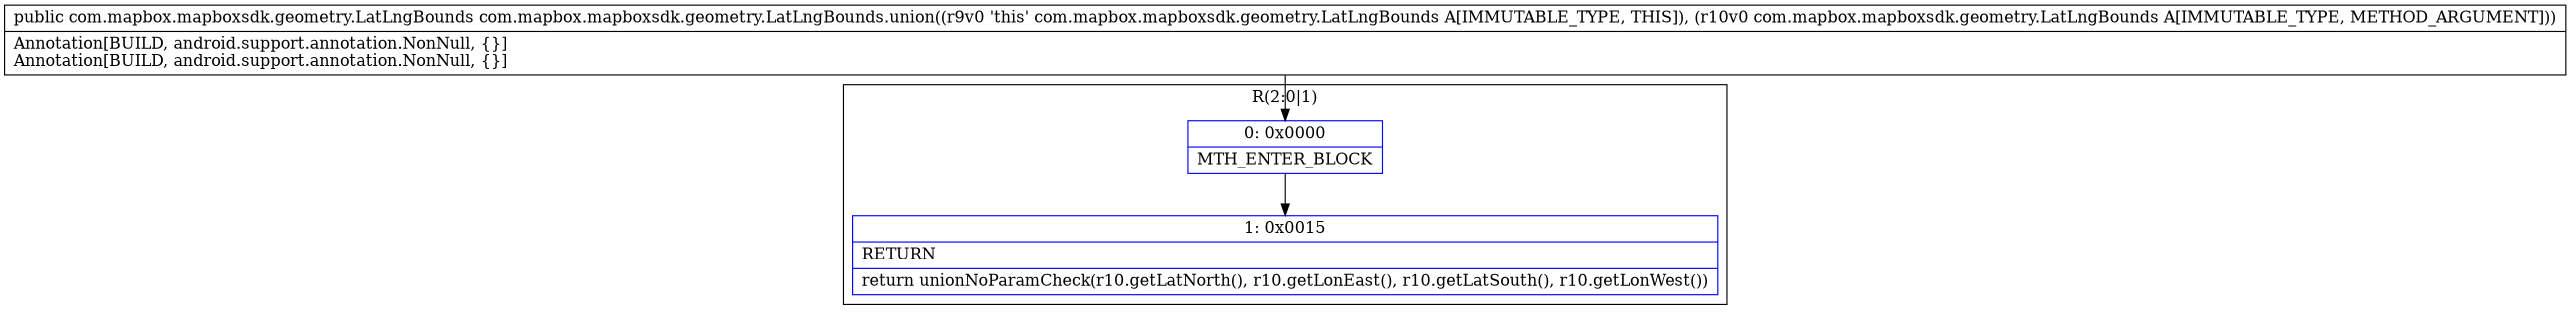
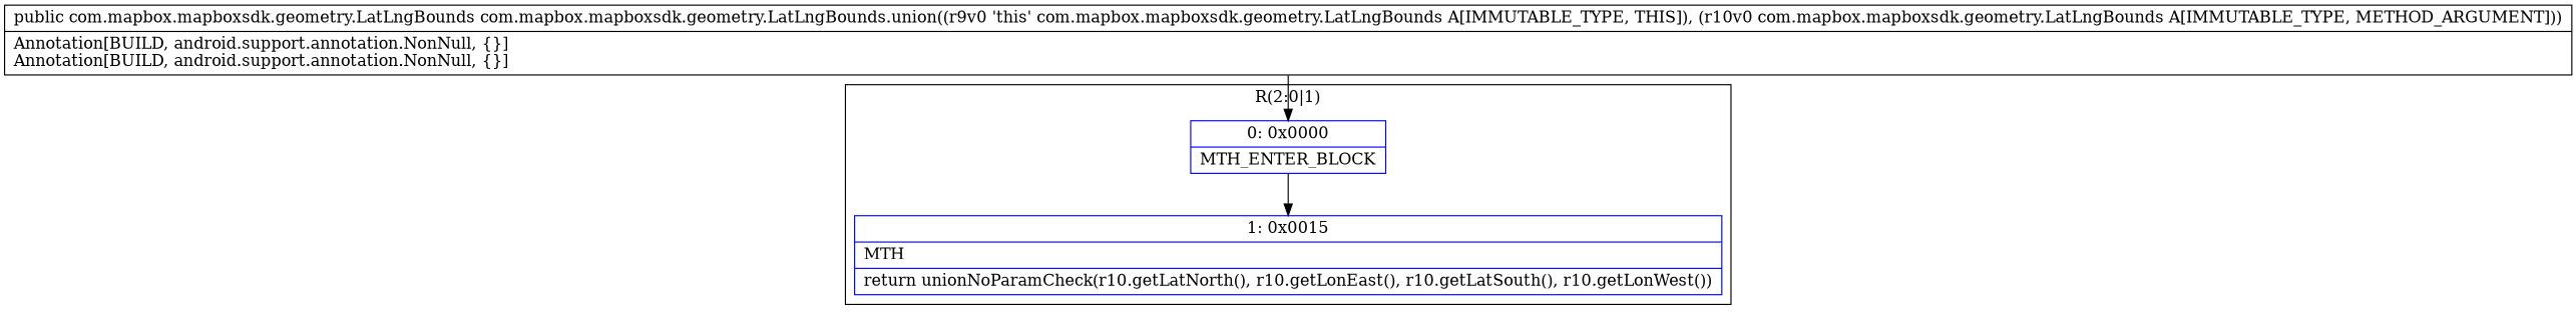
  digraph {
    node [color=blue shape=record]
    n1 [label="{0\:\ 0x0000|MTH_ENTER_BLOCK\l}"]
-   n2 [label="{1\:\ 0x0015|RETURN\l|return unionNoParamCheck(r10.getLatNorth(), r10.getLonEast(), r10.getLatSouth(), r10.getLonWest())\l}"]
+   n2 [label="{1\:\ 0x0015|MTH\l|return unionNoParamCheck(r10.getLatNorth(), r10.getLonEast(), r10.getLatSouth(), r10.getLonWest())\l}"]
    n3 [label="{public com.mapbox.mapboxsdk.geometry.LatLngBounds com.mapbox.mapboxsdk.geometry.LatLngBounds.union((r9v0 'this' com.mapbox.mapboxsdk.geometry.LatLngBounds A[IMMUTABLE_TYPE, THIS]), (r10v0 com.mapbox.mapboxsdk.geometry.LatLngBounds A[IMMUTABLE_TYPE, METHOD_ARGUMENT]))  | Annotation[BUILD, android.support.annotation.NonNull, \{\}]\lAnnotation[BUILD, android.support.annotation.NonNull, \{\}]\l}" color=""]
    subgraph cluster_1 {
      label="R(2:0|1)"
      n1
      n2
    }
    n1 -> n2
    n3 -> n1
  }
